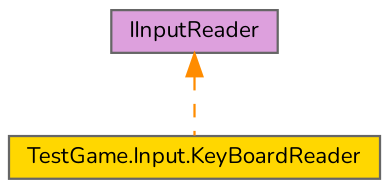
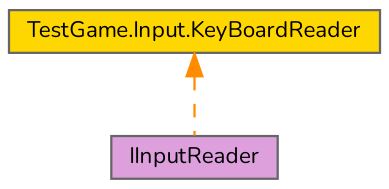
  digraph {
    fontname=Nunito
    node [color=gray40 fontname=Nunito fontsize=10 shape=record style=filled]
    n1 [fillcolor=gold fontcolor=black height=0.2 label="TestGame.Input.KeyBoardReader" width=0.4]
    n2 [fillcolor=plum height=0.2 label=IInputReader width=0.4]
-   n2 -> n1 [color=darkorange dir=back fontname=Nunito fontsize=10 labelfontname=Helvetica labelfontsize=10 style=dashed]
+   n1 -> n2 [color=darkorange dir=back fontname=Nunito fontsize=10 labelfontname=Helvetica labelfontsize=10 style=dashed]
  }
